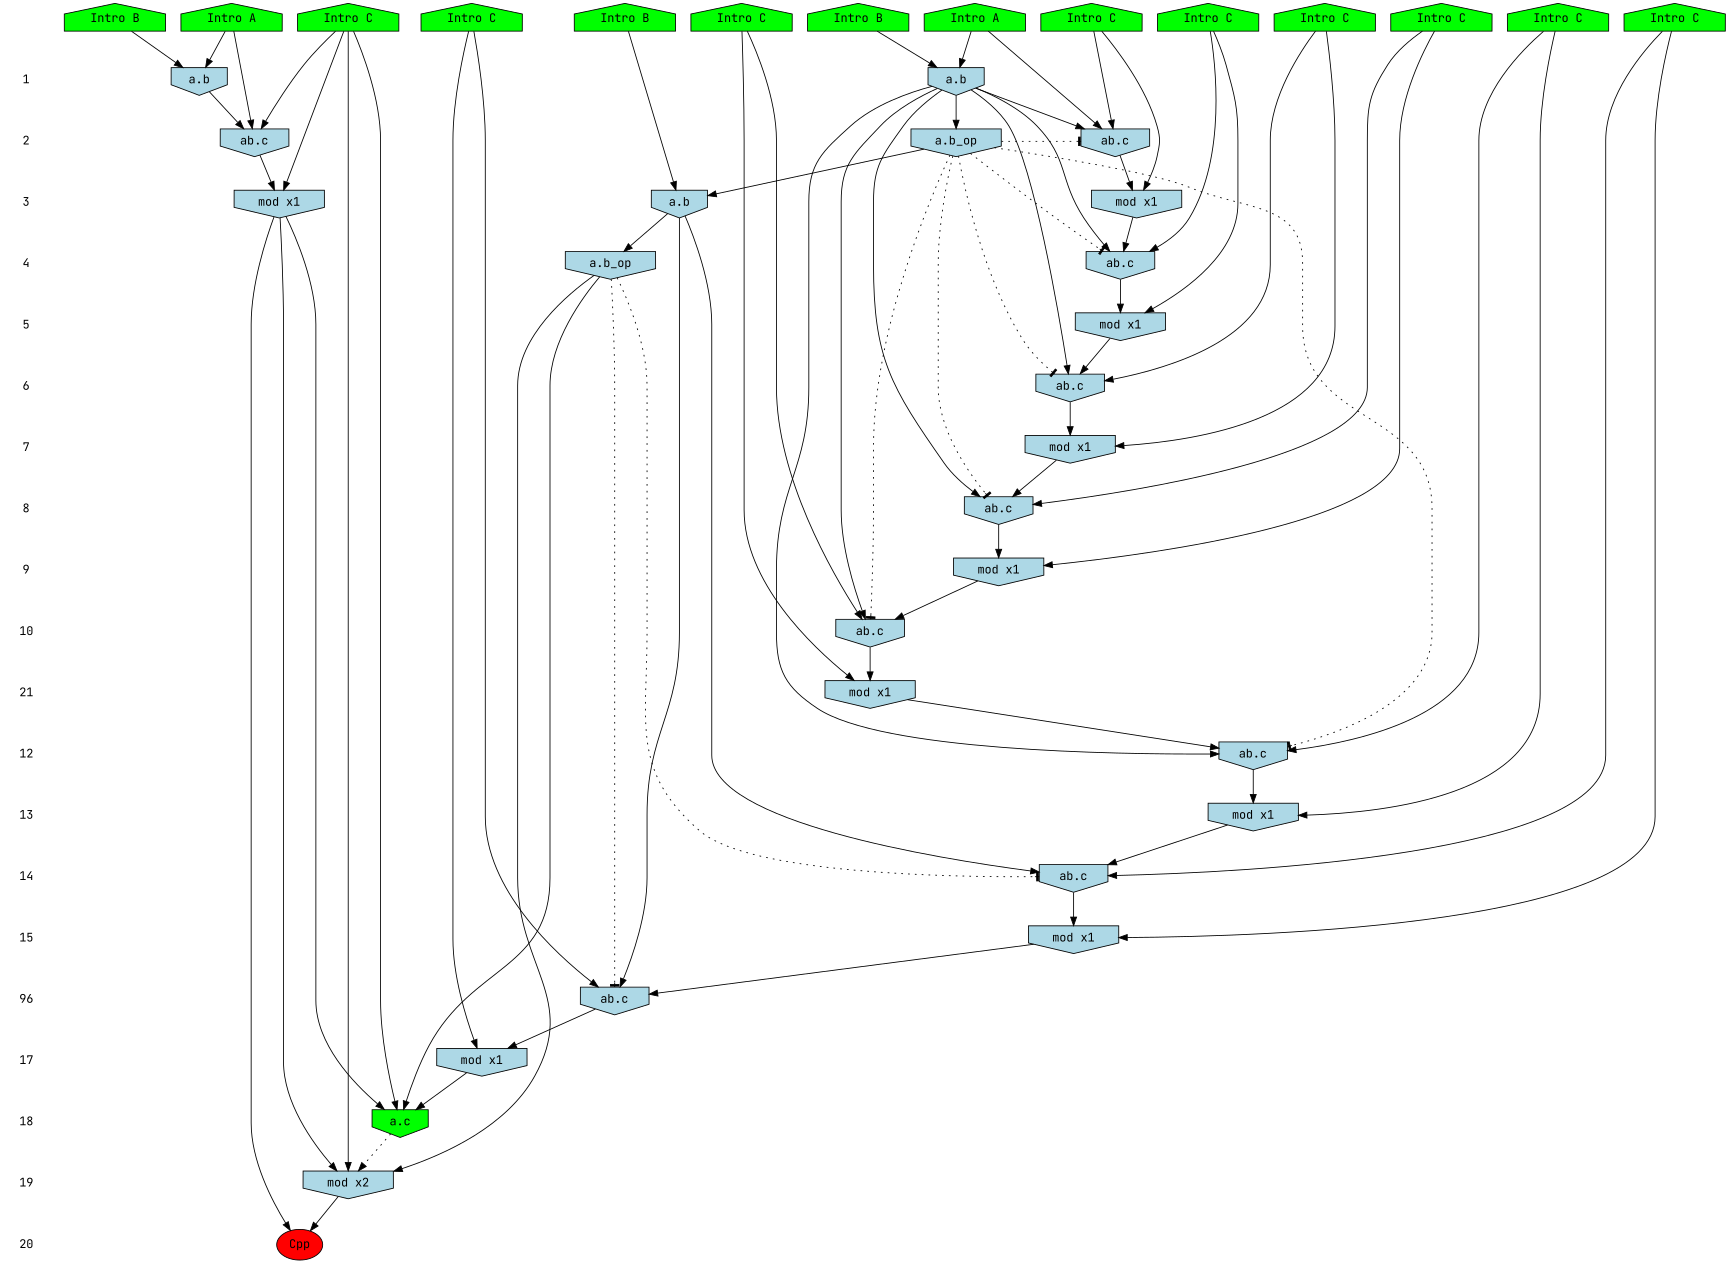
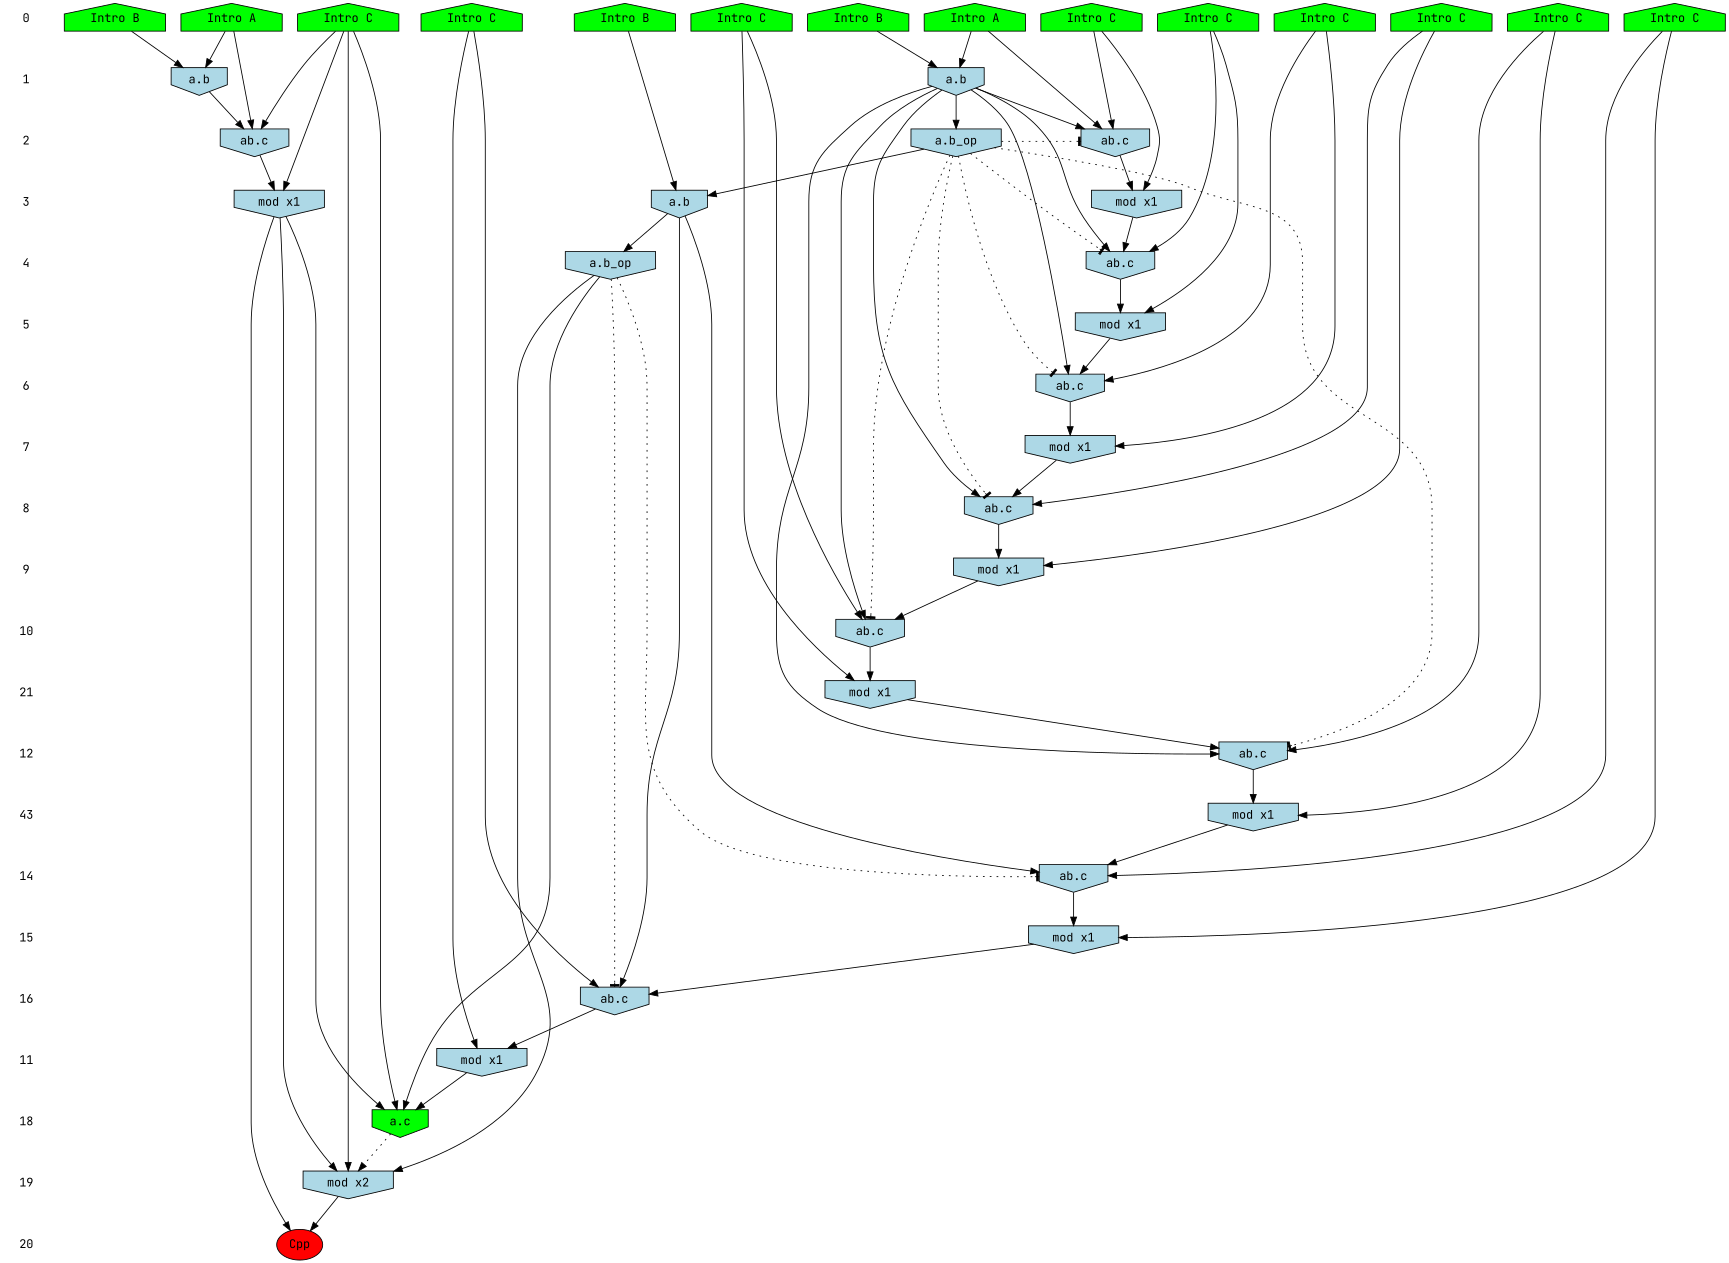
  digraph {
    fontname="JetBrains Mono"
    ranksep=.5
    node [fontname="JetBrains Mono" shape=invhouse fillcolor=lightblue style=filled]
    edge [fontname="JetBrains Mono"]
+   0 [shape=plaintext fillcolor="" style=""]
    n2 [fillcolor=green label="Intro B" shape=house]
    n3 [fillcolor=green label="Intro A" shape=house]
    n4 [fillcolor=green label="Intro A" shape=house]
    n5 [fillcolor=green label="Intro B" shape=house]
    n6 [fillcolor=green label="Intro B" shape=house]
    n7 [fillcolor=green label="Intro C" shape=house]
    n8 [fillcolor=green label="Intro C" shape=house]
    n9 [fillcolor=green label="Intro C" shape=house]
    n10 [fillcolor=green label="Intro C" shape=house]
    n11 [fillcolor=green label="Intro C" shape=house]
    n12 [fillcolor=green label="Intro C" shape=house]
    n13 [fillcolor=green label="Intro C" shape=house]
    n14 [fillcolor=green label="Intro C" shape=house]
    n15 [fillcolor=green label="Intro C" shape=house]
    1 [shape=plaintext fillcolor="" style=""]
    n17 [label="a.b"]
    n18 [label="a.b"]
    2 [shape=plaintext fillcolor="" style=""]
    n20 [label="ab.c"]
    n21 [label="ab.c"]
    n22 [label="a.b_op"]
    3 [shape=plaintext fillcolor="" style=""]
    n24 [label="mod x1"]
    n25 [label="mod x1"]
    n26 [label="a.b"]
    4 [shape=plaintext fillcolor="" style=""]
    n28 [label="ab.c"]
    n29 [label="a.b_op"]
    5 [shape=plaintext fillcolor="" style=""]
    n31 [label="mod x1"]
    6 [shape=plaintext fillcolor="" style=""]
    n33 [label="ab.c"]
    7 [shape=plaintext fillcolor="" style=""]
    n35 [label="mod x1"]
    8 [shape=plaintext fillcolor="" style=""]
    n37 [label="ab.c"]
    9 [shape=plaintext fillcolor="" style=""]
    n39 [label="mod x1"]
    10 [shape=plaintext fillcolor="" style=""]
    n41 [label="ab.c"]
    14 [shape=plaintext fillcolor="" style=""]
    n43 [label="ab.c"]
    n44 [label=21 shape=plaintext fillcolor="" style=""]
    n45 [label="mod x1"]
    12 [shape=plaintext fillcolor="" style=""]
    n47 [label="ab.c"]
-   13 [shape=plaintext fillcolor="" style=""]
+   13 [shape=plaintext label=43 fillcolor="" style=""]
    n49 [label="mod x1"]
    15 [shape=plaintext fillcolor="" style=""]
    n51 [label="mod x1"]
-   16 [shape=plaintext label=96 fillcolor="" style=""]
+   16 [shape=plaintext fillcolor="" style=""]
    n53 [label="ab.c"]
-   17 [shape=plaintext fillcolor="" style=""]
+   17 [shape=plaintext label=11 fillcolor="" style=""]
    n55 [label="mod x1"]
    18 [shape=plaintext fillcolor="" style=""]
    n57 [fillcolor=green label="a.c"]
    19 [shape=plaintext fillcolor="" style=""]
    n59 [label="mod x2"]
    20 [shape=plaintext fillcolor="" style=""]
    n61 [fillcolor=red label=Cpp shape=""]
    subgraph sub_1 {
      rank=same
+     0
      n2
      n3
      n4
      n5
      n6
      n7
      n8
      n9
      n10
      n11
      n12
      n13
      n14
      n15
    }
    subgraph sub_2 {
      rank=same
      1
      n17
      n18
    }
    subgraph sub_3 {
      rank=same
      2
      n20
      n21
      n22
    }
    subgraph sub_4 {
      rank=same
      3
      n24
      n25
      n26
    }
    subgraph sub_5 {
      rank=same
      4
      n28
      n29
    }
    subgraph sub_6 {
      rank=same
      5
      n31
    }
    subgraph sub_7 {
      rank=same
      6
      n33
    }
    subgraph sub_8 {
      rank=same
      7
      n35
    }
    subgraph sub_9 {
      rank=same
      8
      n37
    }
    subgraph sub_10 {
      rank=same
      9
      n39
    }
    subgraph sub_11 {
      rank=same
      10
      n41
    }
    subgraph sub_12 {
      rank=same
      14
      n43
    }
    subgraph sub_13 {
      rank=same
      n44
      n45
    }
    subgraph sub_14 {
      rank=same
      12
      n47
    }
    subgraph sub_15 {
      rank=same
      13
      n49
    }
    subgraph sub_16 {
      rank=same
      15
      n51
    }
    subgraph sub_17 {
      rank=same
      16
      n53
    }
    subgraph sub_18 {
      rank=same
      17
      n55
    }
    subgraph sub_19 {
      rank=same
      18
      n57
    }
    subgraph sub_20 {
      rank=same
      19
      n59
    }
    subgraph sub_21 {
      rank=same
      20
      n61
    }
+   0 -> 1 [style=invis]
    n2 -> n26
    n3 -> n18
    n3 -> n21
    n4 -> n17
    n4 -> n20
    n5 -> n18
    n6 -> n17
    n7 -> n43
    n7 -> n51
    n8 -> n28
    n8 -> n31
    n9 -> n20
    n9 -> n24
    n10 -> n41
    n10 -> n45
    n11 -> n21
    n11 -> n25
    n11 -> n57
    n11 -> n59
    n12 -> n53
    n12 -> n55
    n13 -> n47
    n13 -> n49
    n14 -> n37
    n14 -> n39
    n15 -> n33
    n15 -> n35
    1 -> 2 [style=invis]
    n17 -> n20
    n17 -> n22
    n17 -> n28
    n17 -> n33
    n17 -> n37
    n17 -> n41
    n17 -> n47
    n18 -> n21
    2 -> 3 [style=invis]
    n20 -> n24
    n21 -> n25
    n22 -> n20 [arrowhead=tee style=dotted]
    n22 -> n26
    n22 -> n28 [arrowhead=tee style=dotted]
    n22 -> n33 [arrowhead=tee style=dotted]
    n22 -> n37 [arrowhead=tee style=dotted]
    n22 -> n41 [arrowhead=tee style=dotted]
    n22 -> n47 [arrowhead=tee style=dotted]
    3 -> 4 [style=invis]
    n24 -> n28
    n25 -> n57
    n25 -> n59
    n25 -> n61
    n26 -> n29
    n26 -> n43
    n26 -> n53
    4 -> 5 [style=invis]
    n28 -> n31
    n29 -> n43 [arrowhead=tee style=dotted]
    n29 -> n53 [arrowhead=tee style=dotted]
    n29 -> n57
    n29 -> n59
    5 -> 6 [style=invis]
    n31 -> n33
    6 -> 7 [style=invis]
    n33 -> n35
    7 -> 8 [style=invis]
    n35 -> n37
    8 -> 9 [style=invis]
    n37 -> n39
    9 -> 10 [style=invis]
    n39 -> n41
    10 -> n44 [style=invis]
    n41 -> n45
    14 -> 15 [style=invis]
    n43 -> n51
    n44 -> 12 [style=invis]
    n45 -> n47
    12 -> 13 [style=invis]
    n47 -> n49
    13 -> 14 [style=invis]
    n49 -> n43
    15 -> 16 [style=invis]
    n51 -> n53
    16 -> 17 [style=invis]
    n53 -> n55
    17 -> 18 [style=invis]
    n55 -> n57
    18 -> 19 [style=invis]
    n57 -> n59 [style=dotted]
    19 -> 20 [style=invis]
    n59 -> n61
  }
